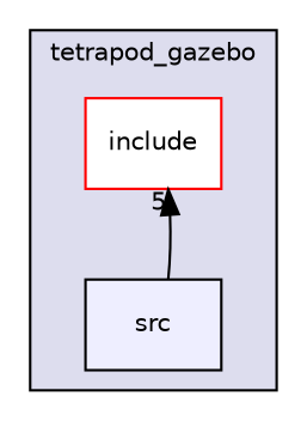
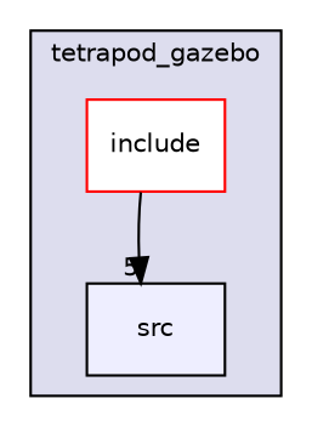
  digraph {
    compound=true
    node [fontname=Helvetica fontsize=10 shape=box style=filled]
    n1 [color=red fillcolor=white label=include]
    n2 [fillcolor="#eeeeff" label=src pencolor=black]
    subgraph cluster_1 {
      bgcolor="#ddddee"
      fontname=Helvetica
      fontsize=10
      label=tetrapod_gazebo
      pencolor=black
      n1
      n2
    }
-   n2 -> n1 [headlabel=5 labeldistance=1.5 labelfontname=Helvetica labelfontsize=10]
+   n1 -> n2 [headlabel=5 labeldistance=1.5 labelfontname=Helvetica labelfontsize=10]
  }
